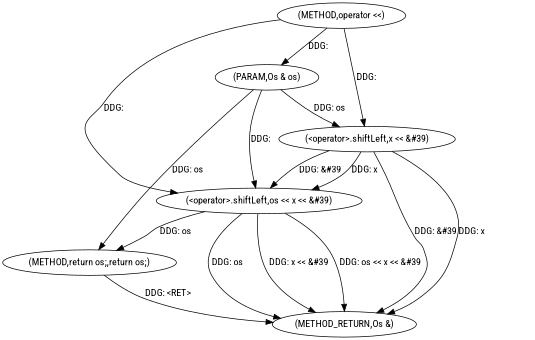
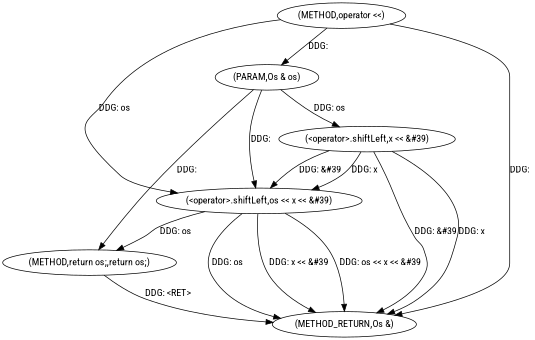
  digraph {
    fontname="Roboto Condensed"
    node [fontname="Roboto Condensed"]
    edge [fontname="Roboto Condensed"]
    n1 [label="(METHOD,operator <<)"]
    n2 [label="(PARAM,Os & os)"]
    n3 [label="(<operator>.shiftLeft,os << x << &#39)"]
    n4 [label="(<operator>.shiftLeft,x << &#39)"]
    n5 [label="(METHOD,return os;,return os;)"]
    n6 [label="(METHOD_RETURN,Os &)"]
    n1 -> n2 [label="DDG: "]
-   n1 -> n3 [label="DDG: "]
-   n1 -> n4 [label="DDG: "]
+   n1 -> n3 [label="DDG: os"]
+   n1 -> n6 [label="DDG: "]
    n2 -> n3 [label="DDG: "]
    n2 -> n4 [label="DDG: os"]
-   n2 -> n5 [label="DDG: os"]
+   n2 -> n5 [label="DDG: "]
    n3 -> n5 [label="DDG: os"]
    n3 -> n6 [label="DDG: os"]
    n3 -> n6 [label="DDG: x << &#39"]
    n3 -> n6 [label="DDG: os << x << &#39"]
    n4 -> n3 [label="DDG: &#39"]
    n4 -> n3 [label="DDG: x"]
    n4 -> n6 [label="DDG: &#39"]
    n4 -> n6 [label="DDG: x"]
    n5 -> n6 [label="DDG: <RET>"]
  }
